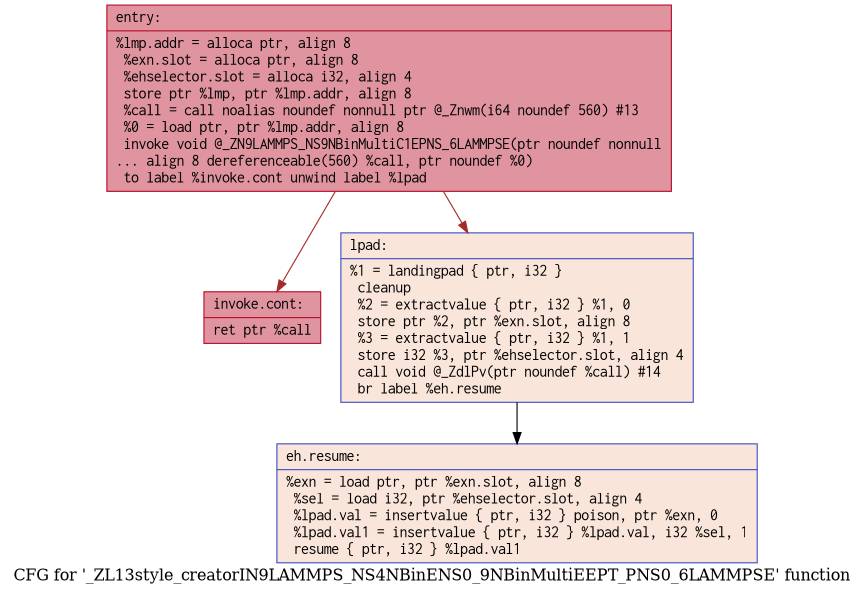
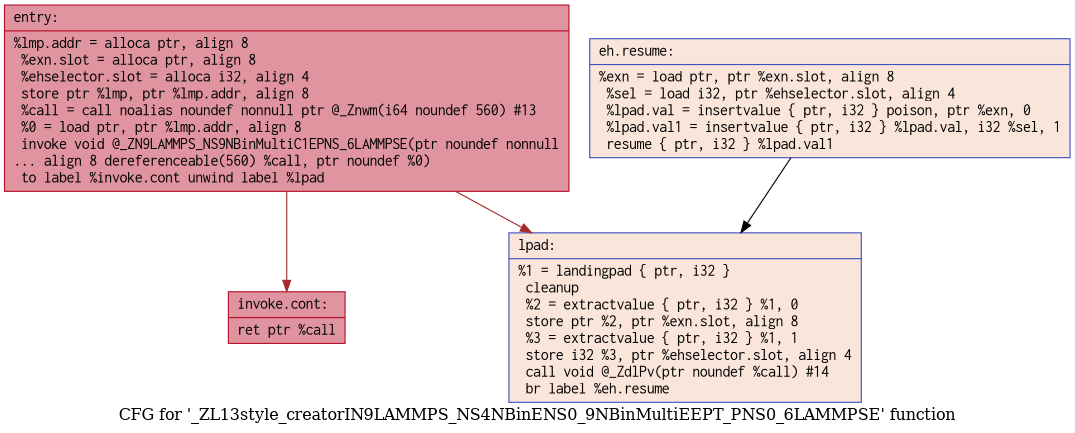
  digraph {
    label="CFG for '_ZL13style_creatorIN9LAMMPS_NS4NBinENS0_9NBinMultiEEPT_PNS0_6LAMMPSE' function"
    node [color="#b70d28ff" fillcolor="#b70d2870" fontname=Courier shape=record style=filled]
    edge [color=brown]
    n1 [label="{entry:\l|  %lmp.addr = alloca ptr, align 8\l  %exn.slot = alloca ptr, align 8\l  %ehselector.slot = alloca i32, align 4\l  store ptr %lmp, ptr %lmp.addr, align 8\l  %call = call noalias noundef nonnull ptr @_Znwm(i64 noundef 560) #13\l  %0 = load ptr, ptr %lmp.addr, align 8\l  invoke void @_ZN9LAMMPS_NS9NBinMultiC1EPNS_6LAMMPSE(ptr noundef nonnull\l... align 8 dereferenceable(560) %call, ptr noundef %0)\l          to label %invoke.cont unwind label %lpad\l}"]
    n2 [label="{invoke.cont:\l|  ret ptr %call\l}"]
    n3 [color="#3d50c3ff" fillcolor="#f4c5ad70" label="{lpad:\l|  %1 = landingpad \{ ptr, i32 \}\l          cleanup\l  %2 = extractvalue \{ ptr, i32 \} %1, 0\l  store ptr %2, ptr %exn.slot, align 8\l  %3 = extractvalue \{ ptr, i32 \} %1, 1\l  store i32 %3, ptr %ehselector.slot, align 4\l  call void @_ZdlPv(ptr noundef %call) #14\l  br label %eh.resume\l}"]
    n4 [color="#3d50c3ff" fillcolor="#f4c5ad70" label="{eh.resume:\l|  %exn = load ptr, ptr %exn.slot, align 8\l  %sel = load i32, ptr %ehselector.slot, align 4\l  %lpad.val = insertvalue \{ ptr, i32 \} poison, ptr %exn, 0\l  %lpad.val1 = insertvalue \{ ptr, i32 \} %lpad.val, i32 %sel, 1\l  resume \{ ptr, i32 \} %lpad.val1\l}"]
    n1 -> n2
    n1 -> n3
-   n3 -> n4 [color=black]
+   n4 -> n3 [color=black]
  }
